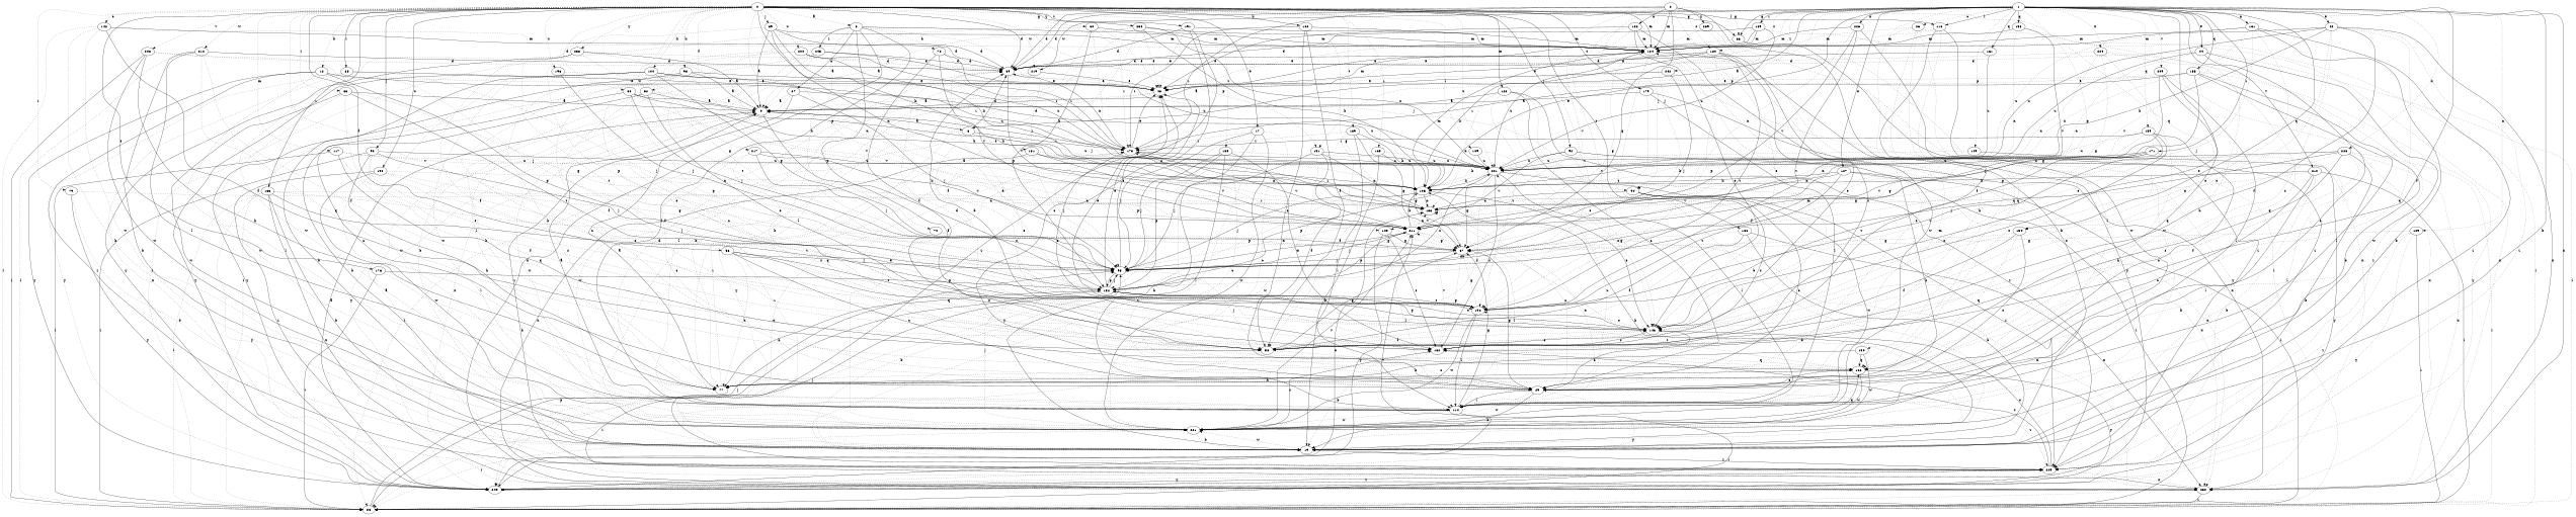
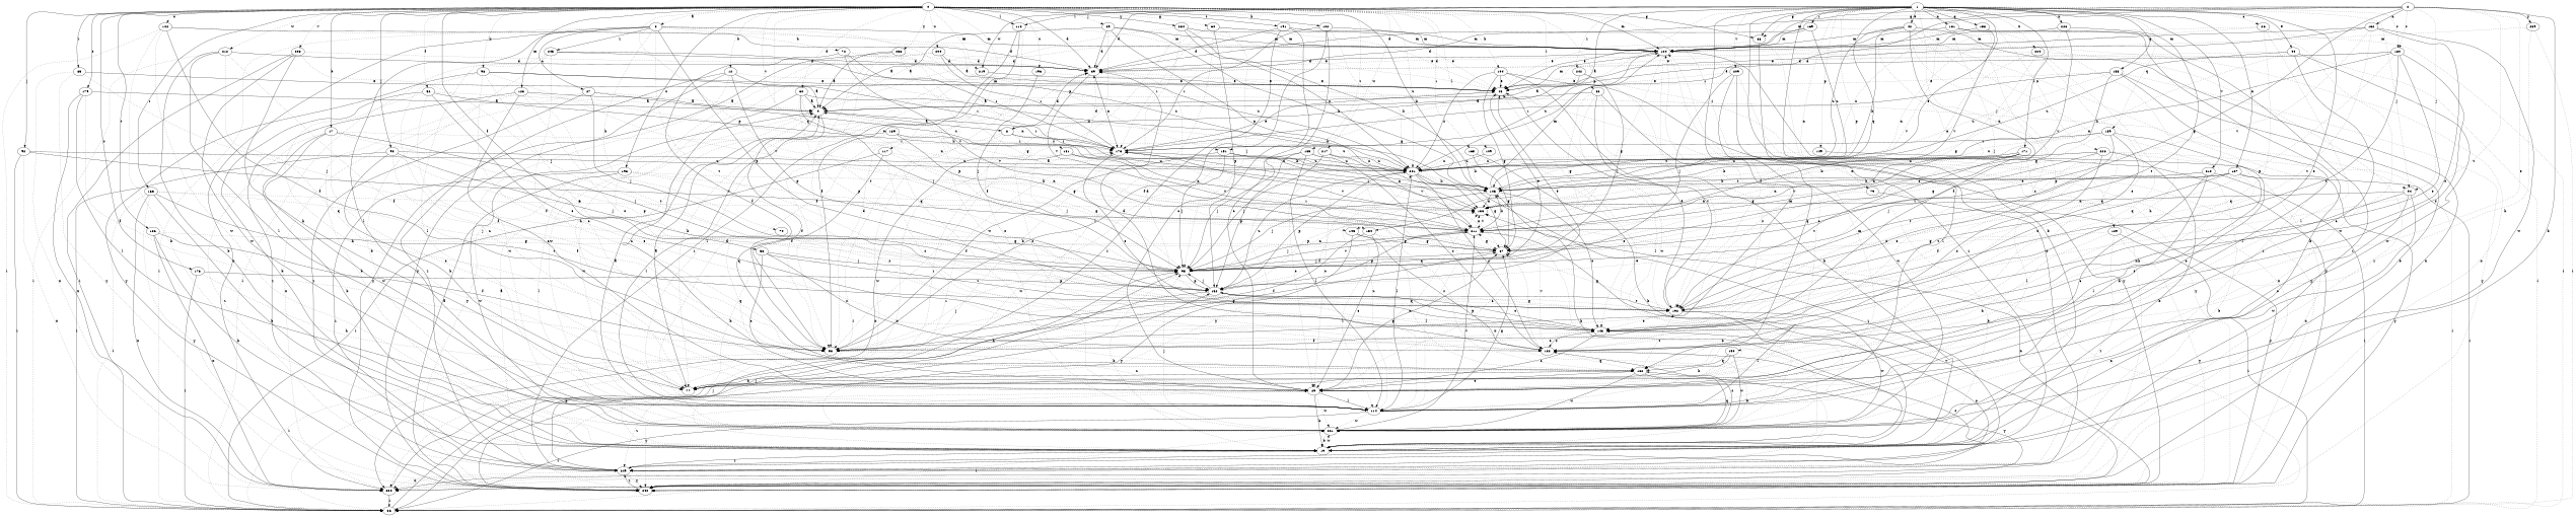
  strict digraph {
    edge [style=solid]
    0
    3
    12
    17
    30
    39
    52
    56
    60
    66
    79
    83
    85
    89
    92
    93
    98
    102
    104
    105
    109
    113
    117
    123
    124
    142
    145
    154
    163
    165
    176
    179
    185
    186
    189
    191
    192
    196
    198
    200
    201
    208
    212
    217
    219
    234
    238
    72
    94
    151
    230
    27
    74
    86
    114
    152
    245
    48
    173
    221
    240
    249
    19
    29
    95
    9
    211
    58
    143
    77
    182
    133
    67
    162
    1
    8
    26
    42
    44
    127
    129
    131
    149
    150
    155
    158
    159
-   161
    169
    171
    180
    209
    210
    224
    226
    228
    242
    181
    2
    132
    239
    0 -> 3 [label=a style=dotted]
    0 -> 12 [label=b style=dotted]
    0 -> 17 [label=b]
    0 -> 30 [label=d style=dotted]
    0 -> 39 [label=d]
    0 -> 52 [label=f style=dotted]
    0 -> 56 [label=f]
    0 -> 60 [label=g style=dotted]
    0 -> 66 [label=g]
    0 -> 79 [label=i style=dotted]
    0 -> 83 [label=i style=dotted]
    0 -> 85 [label=i]
    0 -> 89 [label=j style=dotted]
    0 -> 92 [label=j]
    0 -> 93 [label=j]
    0 -> 98 [label=k style=dotted]
    0 -> 102 [label=k]
    0 -> 104 [label=k style=dotted]
    0 -> 105 [label=k]
    0 -> 109 [label=l style=dotted]
    0 -> 113 [label=l]
    0 -> 117 [label=m style=dotted]
    0 -> 123 [label=m]
    0 -> 124 [label=m]
    0 -> 142 [label=o style=dotted]
    0 -> 145 [label=p style=dotted]
    0 -> 154 [label=q style=dotted]
    0 -> 163 [label=r]
    0 -> 165 [label=r style=dotted]
    0 -> 176 [label=s]
    0 -> 179 [label=s]
    0 -> 185 [label=t style=dotted]
    0 -> 186 [label=t]
    0 -> 189 [label=t style=dotted]
    0 -> 191 [label=t]
    0 -> 192 [label=t style=dotted]
    0 -> 196 [label=u style=dotted]
    0 -> 198 [label=u]
    0 -> 200 [label=u style=dotted]
    0 -> 201 [label=u style=dotted]
    0 -> 208 [label=v style=dotted]
    0 -> 212 [label=w style=dotted]
    0 -> 217 [label=w style=dotted]
    0 -> 219 [label=w style=dotted]
    0 -> 234 [label=y]
    0 -> 238 [label=y style=dotted]
    3 -> 124 [label=m]
    3 -> 192 [label=t style=dotted]
    3 -> 72 [label=h style=dotted]
    3 -> 94 [label=j style=dotted]
    3 -> 151 [label=p style=dotted]
    3 -> 230 [label=x]
    3 -> 27 [label=c]
    3 -> 74 [label=h style=dotted]
    3 -> 86 [label=i style=dotted]
    3 -> 114 [label=l]
    3 -> 152 [label=p]
    3 -> 245 [label=z]
    12 -> 152 [label=p]
    12 -> 48 [label=e style=dotted]
    12 -> 173 [label=r]
    12 -> 221 [label=w style=dotted]
    12 -> 240 [label=y]
    12 -> 249 [label=z]
    17 -> 152 [label=p style=dotted]
    17 -> 173 [label=r style=dotted]
    17 -> 221 [label=w]
    17 -> 249 [label=z style=dotted]
    17 -> 19 [label=b]
    17 -> 29 [label=c style=dotted]
    17 -> 95 [label=j]
    30 -> 105 [label=k]
    30 -> 152 [label=p style=dotted]
    30 -> 29 [label=c]
    30 -> 95 [label=j]
    30 -> 9 [label=a]
    30 -> 211 [label=v style=dotted]
    39 -> 48 [label=e style=dotted]
    39 -> 173 [label=n]
    39 -> 211 [label=v]
    52 -> 105 [label=k]
    52 -> 19 [label=b]
    52 -> 9 [label=a style=dotted]
    52 -> 58 [label=f style=dotted]
    52 -> 143 [label=o]
    52 -> 77 [label=h style=dotted]
    56 -> 192 [label=t]
    56 -> 29 [label=c]
    56 -> 95 [label=j]
    56 -> 77 [label=h style=dotted]
    56 -> 182 [label=s]
    60 -> 124 [label=m]
    60 -> 114 [label=l style=dotted]
    60 -> 152 [label=p]
    60 -> 48 [label=e style=dotted]
    60 -> 173 [label=r style=dotted]
    60 -> 95 [label=j style=dotted]
    60 -> 9 [label=a style=dotted]
    66 -> 230 [label=x style=dotted]
    66 -> 48 [label=e style=dotted]
    66 -> 249 [label=z]
    79 -> 240 [label=y]
    79 -> 19 [label=b style=dotted]
    79 -> 133 [label=n style=dotted]
    83 -> 192 [label=t]
    83 -> 114 [label=l style=dotted]
    83 -> 221 [label=w]
    83 -> 9 [label=a]
    83 -> 182 [label=s style=dotted]
    83 -> 67 [label=g style=dotted]
    85 -> 230 [label=x style=dotted]
    85 -> 48 [label=e]
    85 -> 240 [label=y style=dotted]
    85 -> 95 [label=j style=dotted]
    89 -> 39 [label=d]
    89 -> 105 [label=k]
    89 -> 124 [label=m]
    89 -> 221 [label=w style=dotted]
    89 -> 9 [label=a]
    89 -> 133 [label=n]
    92 -> 201 [label=u]
    92 -> 230 [label=x style=dotted]
    92 -> 86 [label=i]
    92 -> 211 [label=v]
    93 -> 201 [label=u]
    93 -> 86 [label=i]
    93 -> 95 [label=j]
    93 -> 58 [label=f style=dotted]
    93 -> 143 [label=o style=dotted]
    93 -> 77 [label=h]
    98 -> 48 [label=e]
    98 -> 240 [label=y]
    98 -> 29 [label=c style=dotted]
    98 -> 9 [label=a]
    98 -> 211 [label=v style=dotted]
    98 -> 58 [label=f style=dotted]
    98 -> 143 [label=o style=dotted]
    102 -> 124 [label=m]
    102 -> 173 [label=r]
    102 -> 29 [label=c]
    102 -> 58 [label=f]
    102 -> 67 [label=g style=dotted]
    104 -> 201 [label=u]
    104 -> 48 [label=e]
    104 -> 221 [label=w style=dotted]
    104 -> 240 [label=y]
    104 -> 19 [label=b]
    104 -> 67 [label=g]
    105 -> 124 [label=m]
    105 -> 152 [label=p style=dotted]
    105 -> 95 [label=j]
    105 -> 143 [label=o]
    105 -> 133 [label=n]
    109 -> 105 [label=k style=dotted]
    109 -> 201 [label=u]
    109 -> 143 [label=o style=dotted]
    113 -> 124 [label=m style=dotted]
    113 -> 249 [label=z]
    113 -> 58 [label=f]
    113 -> 162 [label=q style=dotted]
    117 -> 201 [label=u style=dotted]
    117 -> 86 [label=i]
    117 -> 182 [label=s style=dotted]
    117 -> 133 [label=n style=dotted]
    117 -> 162 [label=q]
    123 -> 192 [label=t style=dotted]
    123 -> 249 [label=z]
    123 -> 19 [label=b style=dotted]
    123 -> 29 [label=c]
    123 -> 9 [label=a]
    123 -> 143 [label=o style=dotted]
    123 -> 133 [label=n style=dotted]
    124 -> 39 [label=d]
    124 -> 192 [label=t style=dotted]
    124 -> 201 [label=u]
    124 -> 240 [label=y]
    124 -> 29 [label=c style=dotted]
    124 -> 67 [label=g style=dotted]
    142 -> 39 [label=d]
    142 -> 124 [label=m style=dotted]
    142 -> 86 [label=i style=dotted]
    142 -> 221 [label=w style=dotted]
    142 -> 19 [label=b style=dotted]
    142 -> 58 [label=f]
    145 -> 114 [label=l style=dotted]
    145 -> 240 [label=y]
    145 -> 182 [label=s]
    145 -> 67 [label=g]
    154 -> 29 [label=c]
    154 -> 58 [label=f]
    154 -> 67 [label=g style=dotted]
    154 -> 162 [label=q style=dotted]
    163 -> 192 [label=t]
    163 -> 230 [label=x]
    163 -> 86 [label=i style=dotted]
    163 -> 240 [label=y style=dotted]
    163 -> 19 [label=b]
    163 -> 95 [label=j style=dotted]
    163 -> 133 [label=n style=dotted]
    165 -> 201 [label=u style=dotted]
    165 -> 19 [label=b]
    165 -> 67 [label=g]
    176 -> 86 [label=i]
    176 -> 152 [label=p]
    176 -> 77 [label=h style=dotted]
    179 -> 230 [label=x]
    179 -> 114 [label=l]
    179 -> 9 [label=a]
    179 -> 58 [label=f style=dotted]
    185 -> 201 [label=u style=dotted]
    185 -> 114 [label=l]
    185 -> 152 [label=p]
    185 -> 240 [label=y style=dotted]
    185 -> 29 [label=c style=dotted]
    185 -> 95 [label=j]
    185 -> 182 [label=s]
    186 -> 230 [label=x]
    186 -> 19 [label=b]
    186 -> 58 [label=f]
    186 -> 67 [label=g style=dotted]
    189 -> 105 [label=k]
    189 -> 114 [label=l]
    189 -> 173 [label=r style=dotted]
    189 -> 58 [label=f style=dotted]
    189 -> 67 [label=g]
    191 -> 39 [label=d]
    191 -> 124 [label=m]
    191 -> 48 [label=e style=dotted]
    191 -> 249 [label=z]
    191 -> 29 [label=c]
    192 -> 39 [label=d style=dotted]
    192 -> 114 [label=l]
    192 -> 48 [label=e]
    192 -> 221 [label=w]
    192 -> 143 [label=o style=dotted]
    192 -> 67 [label=g style=dotted]
    196 -> 48 [label=e style=dotted]
    196 -> 95 [label=j]
    198 -> 105 [label=k style=dotted]
    198 -> 114 [label=l style=dotted]
    198 -> 221 [label=w]
    198 -> 249 [label=z]
    198 -> 182 [label=s style=dotted]
    198 -> 67 [label=g style=dotted]
    200 -> 39 [label=d style=dotted]
    200 -> 201 [label=u]
    200 -> 173 [label=r]
    200 -> 221 [label=w style=dotted]
    200 -> 77 [label=h style=dotted]
    201 -> 105 [label=k style=dotted]
    201 -> 230 [label=x style=dotted]
    201 -> 114 [label=l]
    201 -> 152 [label=p]
    201 -> 249 [label=z]
    201 -> 58 [label=f style=dotted]
    201 -> 182 [label=s]
    201 -> 67 [label=g]
    208 -> 39 [label=d style=dotted]
    208 -> 86 [label=i]
    208 -> 221 [label=w]
    208 -> 95 [label=j style=dotted]
    208 -> 77 [label=h]
    212 -> 39 [label=d]
    212 -> 86 [label=i style=dotted]
    212 -> 114 [label=l]
    212 -> 19 [label=b]
    212 -> 58 [label=f style=dotted]
    212 -> 162 [label=q style=dotted]
    217 -> 201 [label=u]
    217 -> 29 [label=c style=dotted]
    217 -> 95 [label=j]
    217 -> 211 [label=v]
    217 -> 162 [label=q style=dotted]
    219 -> 114 [label=l style=dotted]
    219 -> 48 [label=e]
    219 -> 77 [label=h style=dotted]
    234 -> 105 [label=k]
    234 -> 124 [label=m]
    234 -> 201 [label=u]
    234 -> 48 [label=e style=dotted]
    234 -> 19 [label=b style=dotted]
    234 -> 9 [label=a style=dotted]
    234 -> 58 [label=f style=dotted]
    238 -> 39 [label=d style=dotted]
    238 -> 192 [label=t style=dotted]
    238 -> 152 [label=p style=dotted]
    238 -> 240 [label=y]
    238 -> 9 [label=a]
    238 -> 58 [label=f style=dotted]
    238 -> 133 [label=n style=dotted]
    238 -> 67 [label=g style=dotted]
    72 -> 39 [label=d style=dotted]
    72 -> 105 [label=k style=dotted]
    72 -> 173 [label=r]
    72 -> 211 [label=v]
    72 -> 58 [label=f]
    94 -> 221 [label=w]
    94 -> 29 [label=c]
    94 -> 182 [label=s]
    94 -> 133 [label=n]
    151 -> 201 [label=u]
    151 -> 221 [label=w style=dotted]
    151 -> 95 [label=j]
    151 -> 58 [label=f]
    151 -> 133 [label=n]
    230 -> 86 [label=i]
    230 -> 95 [label=j]
    27 -> 201 [label=u]
    27 -> 230 [label=x style=dotted]
    27 -> 249 [label=z]
    27 -> 95 [label=j]
    27 -> 9 [label=a style=dotted]
    74 -> 67 [label=g style=dotted]
    74 -> 162 [label=q style=dotted]
    86 -> 152 [label=p]
    86 -> 95 [label=j]
    86 -> 133 [label=n style=dotted]
    114 -> 39 [label=d style=dotted]
    114 -> 124 [label=m style=dotted]
    114 -> 201 [label=u style=dotted]
    114 -> 86 [label=i]
    114 -> 221 [label=w style=dotted]
    114 -> 9 [label=a]
    114 -> 133 [label=n style=dotted]
    114 -> 67 [label=g]
    152 -> 192 [label=t]
    152 -> 201 [label=u]
    152 -> 48 [label=e]
    152 -> 95 [label=j]
    152 -> 143 [label=o]
    152 -> 77 [label=h]
    245 -> 39 [label=d]
    245 -> 201 [label=u]
    245 -> 86 [label=i style=dotted]
    245 -> 114 [label=l style=dotted]
    245 -> 19 [label=b style=dotted]
    245 -> 29 [label=c style=dotted]
    48 -> 124 [label=m]
    48 -> 240 [label=y style=dotted]
    48 -> 9 [label=a style=dotted]
    173 -> 201 [label=u]
    173 -> 230 [label=x style=dotted]
    173 -> 48 [label=e]
    173 -> 211 [label=v]
    173 -> 143 [label=o]
    221 -> 86 [label=i style=dotted]
    221 -> 48 [label=e style=dotted]
    221 -> 19 [label=b style=dotted]
    221 -> 95 [label=j style=dotted]
    221 -> 211 [label=v]
    221 -> 182 [label=s]
    221 -> 162 [label=q]
    240 -> 249 [label=z]
    240 -> 9 [label=a]
    240 -> 211 [label=v]
    240 -> 133 [label=n]
    249 -> 230 [label=x style=dotted]
    249 -> 240 [label=y style=dotted]
    249 -> 9 [label=a style=dotted]
    249 -> 143 [label=o]
    249 -> 182 [label=s]
    19 -> 105 [label=k]
    19 -> 173 [label=r style=dotted]
    19 -> 221 [label=w style=dotted]
    19 -> 249 [label=z]
    29 -> 114 [label=l]
    29 -> 221 [label=w style=dotted]
    29 -> 240 [label=y style=dotted]
    29 -> 249 [label=z style=dotted]
    29 -> 19 [label=b]
    29 -> 67 [label=g]
    95 -> 152 [label=p]
    95 -> 48 [label=e]
    95 -> 19 [label=b style=dotted]
    95 -> 211 [label=v]
    95 -> 133 [label=n style=dotted]
    9 -> 173 [label=r]
    9 -> 221 [label=w style=dotted]
    9 -> 240 [label=y style=dotted]
    9 -> 58 [label=f]
    9 -> 8 [label=a]
    211 -> 105 [label=k]
    211 -> 114 [label=l style=dotted]
    211 -> 152 [label=p]
    211 -> 19 [label=b style=dotted]
    211 -> 95 [label=j]
    211 -> 133 [label=n style=dotted]
    211 -> 67 [label=g style=dotted]
    58 -> 39 [label=d style=dotted]
    58 -> 124 [label=m style=dotted]
    58 -> 86 [label=i style=dotted]
    58 -> 29 [label=c style=dotted]
    58 -> 95 [label=j style=dotted]
    58 -> 67 [label=g]
    143 -> 152 [label=p]
    143 -> 29 [label=c]
    143 -> 58 [label=f style=dotted]
    143 -> 182 [label=s]
    77 -> 173 [label=r style=dotted]
    77 -> 9 [label=a]
    182 -> 39 [label=d]
    182 -> 19 [label=b style=dotted]
    182 -> 211 [label=v style=dotted]
    182 -> 143 [label=o style=dotted]
    182 -> 67 [label=g style=dotted]
    182 -> 162 [label=q style=dotted]
    133 -> 173 [label=r]
    133 -> 29 [label=c style=dotted]
    133 -> 9 [label=a style=dotted]
    133 -> 211 [label=v style=dotted]
    67 -> 173 [label=r style=dotted]
    67 -> 95 [label=j]
    162 -> 192 [label=t style=dotted]
    162 -> 221 [label=w]
    162 -> 240 [label=y]
    162 -> 29 [label=c]
    162 -> 77 [label=h]
    1 -> 39 [label=d]
    1 -> 66 [label=g]
    1 -> 105 [label=e]
    1 -> 113 [label=l]
    1 -> 145 [label=p style=dotted]
    1 -> 154 [label=q]
    1 -> 219 [label=w]
    1 -> 94 [label=j style=dotted]
    1 -> 151 [label=p style=dotted]
    1 -> 230 [label=x]
    1 -> 19 [label=b]
    1 -> 58 [label=f]
    1 -> 143 [label=o]
    1 -> 8 [label=a]
    1 -> 26 [label=c style=dotted]
    1 -> 42 [label=e]
    1 -> 44 [label=e]
    1 -> 127 [label=n]
    1 -> 129 [label=n style=dotted]
    1 -> 131 [label=n]
    1 -> 149 [label=p style=dotted]
    1 -> 150 [label=p style=dotted]
    1 -> 155 [label=q]
    1 -> 158 [label=q]
    1 -> 159 [label=q style=dotted]
-   1 -> 161 [label=q]
    1 -> 169 [label=r]
    1 -> 171 [label=r]
    1 -> 180 [label=s style=dotted]
    1 -> 209 [label=v style=dotted]
    1 -> 210 [label=v]
    1 -> 224 [label=x style=dotted]
    1 -> 226 [label=x]
    1 -> 228 [label=x style=dotted]
    1 -> 242 [label=z style=dotted]
    8 -> 39 [label=d]
    8 -> 201 [label=u style=dotted]
    8 -> 86 [label=i style=dotted]
    8 -> 173 [label=r]
    8 -> 221 [label=w style=dotted]
    8 -> 143 [label=o style=dotted]
    8 -> 182 [label=s style=dotted]
    8 -> 181 [label=s style=dotted]
    26 -> 124 [label=m style=dotted]
    26 -> 86 [label=i style=dotted]
    26 -> 114 [label=l style=dotted]
    26 -> 48 [label=e style=dotted]
    26 -> 221 [label=w style=dotted]
    26 -> 162 [label=q style=dotted]
    42 -> 105 [label=k]
    42 -> 124 [label=m]
    42 -> 201 [label=u]
    42 -> 230 [label=x]
    42 -> 249 [label=z style=dotted]
    42 -> 58 [label=f]
    42 -> 143 [label=o style=dotted]
    42 -> 182 [label=s style=dotted]
    42 -> 162 [label=q style=dotted]
    44 -> 39 [label=d style=dotted]
    44 -> 201 [label=u]
    44 -> 86 [label=i style=dotted]
    44 -> 221 [label=w]
    44 -> 29 [label=c]
    44 -> 133 [label=n style=dotted]
    127 -> 105 [label=k]
    127 -> 192 [label=t]
    127 -> 86 [label=i]
    127 -> 211 [label=v]
    127 -> 77 [label=h]
    129 -> 86 [label=i]
    129 -> 240 [label=y style=dotted]
    129 -> 249 [label=z style=dotted]
    129 -> 77 [label=h style=dotted]
    129 -> 67 [label=g style=dotted]
    131 -> 124 [label=m]
    131 -> 201 [label=u style=dotted]
    131 -> 249 [label=z]
    131 -> 19 [label=b]
    131 -> 95 [label=j style=dotted]
    131 -> 211 [label=v style=dotted]
    131 -> 143 [label=o style=dotted]
    149 -> 201 [label=u style=dotted]
    149 -> 240 [label=y]
    150 -> 221 [label=w]
    150 -> 77 [label=h]
    150 -> 162 [label=q]
    155 -> 201 [label=u style=dotted]
    155 -> 114 [label=l]
    155 -> 48 [label=e style=dotted]
    155 -> 173 [label=r]
    155 -> 240 [label=y style=dotted]
    155 -> 19 [label=b]
    155 -> 67 [label=g]
    158 -> 124 [label=m]
    158 -> 211 [label=v]
    158 -> 77 [label=h style=dotted]
    158 -> 133 [label=n style=dotted]
    159 -> 192 [label=t]
    159 -> 201 [label=u style=dotted]
    159 -> 173 [label=r]
    159 -> 29 [label=c]
    159 -> 143 [label=o]
    159 -> 77 [label=h style=dotted]
    159 -> 133 [label=n style=dotted]
    159 -> 67 [label=g style=dotted]
-   161 -> 39 [label=d]
-   161 -> 201 [label=u]
    169 -> 39 [label=d]
    169 -> 124 [label=m]
    169 -> 201 [label=u]
    169 -> 230 [label=x style=dotted]
    169 -> 48 [label=e]
+   171 -> 105 [label=k]
    171 -> 192 [label=t]
    171 -> 201 [label=u style=dotted]
    171 -> 114 [label=l style=dotted]
    171 -> 211 [label=v]
    171 -> 143 [label=o style=dotted]
    171 -> 133 [label=n]
    171 -> 67 [label=g style=dotted]
    180 -> 39 [label=d style=dotted]
    180 -> 105 [label=k]
    180 -> 192 [label=t]
    180 -> 152 [label=p style=dotted]
    180 -> 48 [label=e]
    180 -> 143 [label=o]
    180 -> 182 [label=s]
    209 -> 230 [label=x style=dotted]
    209 -> 114 [label=l]
    209 -> 48 [label=e style=dotted]
    209 -> 95 [label=j]
    209 -> 162 [label=q]
    210 -> 105 [label=k]
    210 -> 86 [label=i]
    210 -> 114 [label=l]
    210 -> 19 [label=b style=dotted]
    210 -> 29 [label=c]
    210 -> 133 [label=n style=dotted]
    224 -> 39 [label=d style=dotted]
    224 -> 249 [label=z style=dotted]
    224 -> 143 [label=o style=dotted]
    224 -> 133 [label=n style=dotted]
    224 -> 67 [label=g style=dotted]
    224 -> 162 [label=q style=dotted]
    226 -> 124 [label=m]
    226 -> 192 [label=t]
-   226 -> 221 [label=w]
    226 -> 211 [label=v]
    226 -> 133 [label=n style=dotted]
    228 -> 105 [label=k style=dotted]
    228 -> 201 [label=u]
    228 -> 230 [label=x style=dotted]
    228 -> 86 [label=i style=dotted]
    228 -> 19 [label=b]
    228 -> 95 [label=j]
    228 -> 58 [label=f style=dotted]
    228 -> 143 [label=o style=dotted]
    228 -> 182 [label=s]
    242 -> 48 [label=e style=dotted]
    242 -> 240 [label=y style=dotted]
    242 -> 95 [label=j]
    242 -> 9 [label=a]
    181 -> 39 [label=d style=dotted]
    181 -> 201 [label=u style=dotted]
    181 -> 230 [label=x]
    181 -> 95 [label=j style=dotted]
    181 -> 211 [label=v]
    181 -> 133 [label=n]
    2 -> 39 [label=d]
    2 -> 66 [label=g style=dotted]
    2 -> 124 [label=m]
    2 -> 192 [label=t style=dotted]
    2 -> 94 [label=j style=dotted]
    2 -> 173 [label=r]
    2 -> 19 [label=b]
    2 -> 143 [label=o style=dotted]
    2 -> 67 [label=g]
    2 -> 180 [label=s style=dotted]
    2 -> 132 [label=n]
    2 -> 239 [label=y]
    132 -> 124 [label=m]
    132 -> 192 [label=t style=dotted]
    132 -> 48 [label=e]
    132 -> 221 [label=w]
    132 -> 211 [label=v style=dotted]
    132 -> 143 [label=o]
    239 -> 124 [label=m style=dotted]
    239 -> 86 [label=i style=dotted]
    239 -> 77 [label=h style=dotted]
  }
